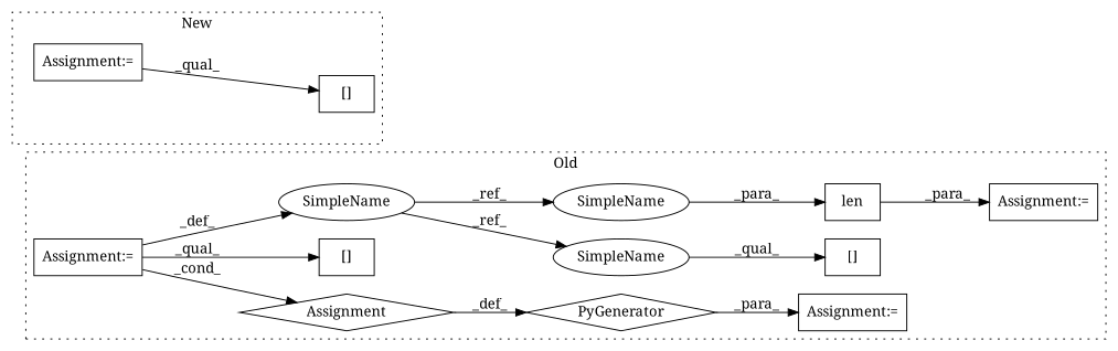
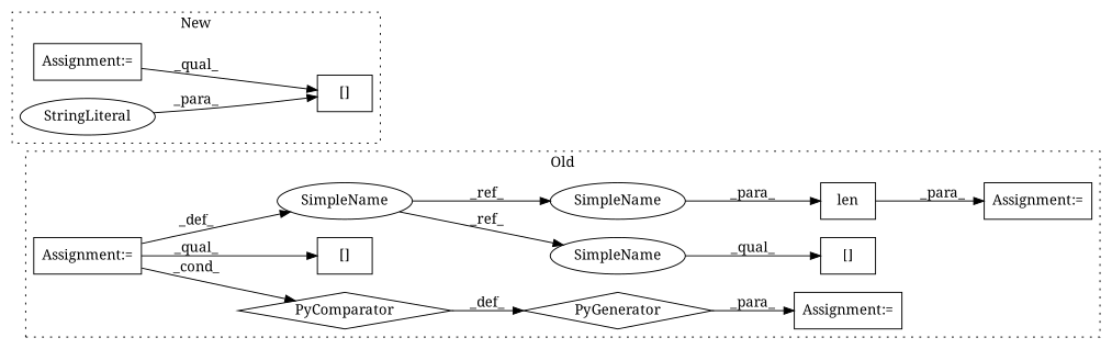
  digraph {
    fontname="Noto Serif"
    rankdir=LR
    node [a=7 fontname="Noto Serif" l=1 shape=box]
    edge [fontname="Noto Serif"]
    n1 [a=107 l=101 label=PyGenerator s=3381 shape=diamond]
    n2 [label="Assignment:=" s=2808]
-   n3 [a=113 l=32 label=Assignment s=3444 shape=diamond]
+   n3 [a=113 l=32 label=PyComparator s=3444 shape=diamond]
    n4 [label="Assignment:=" s=3367]
    n5 [label="Assignment:=" s=3250]
    n6 [a=2 l="22,1" label="[]" s="3299,3351"]
    n7 [a=32 l="4,1" label=len s="3268,3278"]
    n8 [a=2 l="7,1" label="[]" s="3163,3173"]
    n9 [a=42 l=6 label=SimpleName s=2802 shape=ellipse]
    n10 [a=42 l=6 label=SimpleName s=3163 shape=ellipse]
    n11 [a=42 l=6 label=SimpleName s=3272 shape=ellipse]
    n12 [a=2 l="5,1" label="[]" s="4336,4349"]
    n13 [l=57 label="Assignment:=" s=4422]
+   n14 [a=45 l=8 label=StringLiteral s=4341 shape=ellipse]
    subgraph cluster_1 {
      label=Old
      style=dotted
      n1
      n2
      n3
      n4
      n5
      n6
      n7
      n8
      n9
      n10
      n11
    }
    subgraph cluster_2 {
      label=New
      style=dotted
      n12
      n13
+     n14
    }
    n1 -> n4 [label=_para_]
    n2 -> n3 [label=_cond_]
    n2 -> n6 [label=_qual_]
    n2 -> n9 [label=_def_]
    n3 -> n1 [label=_def_]
    n7 -> n5 [label=_para_]
    n9 -> n10 [label=_ref_]
    n9 -> n11 [label=_ref_]
    n10 -> n8 [label=_qual_]
    n11 -> n7 [label=_para_]
    n13 -> n12 [label=_qual_]
+   n14 -> n12 [label=_para_]
  }
